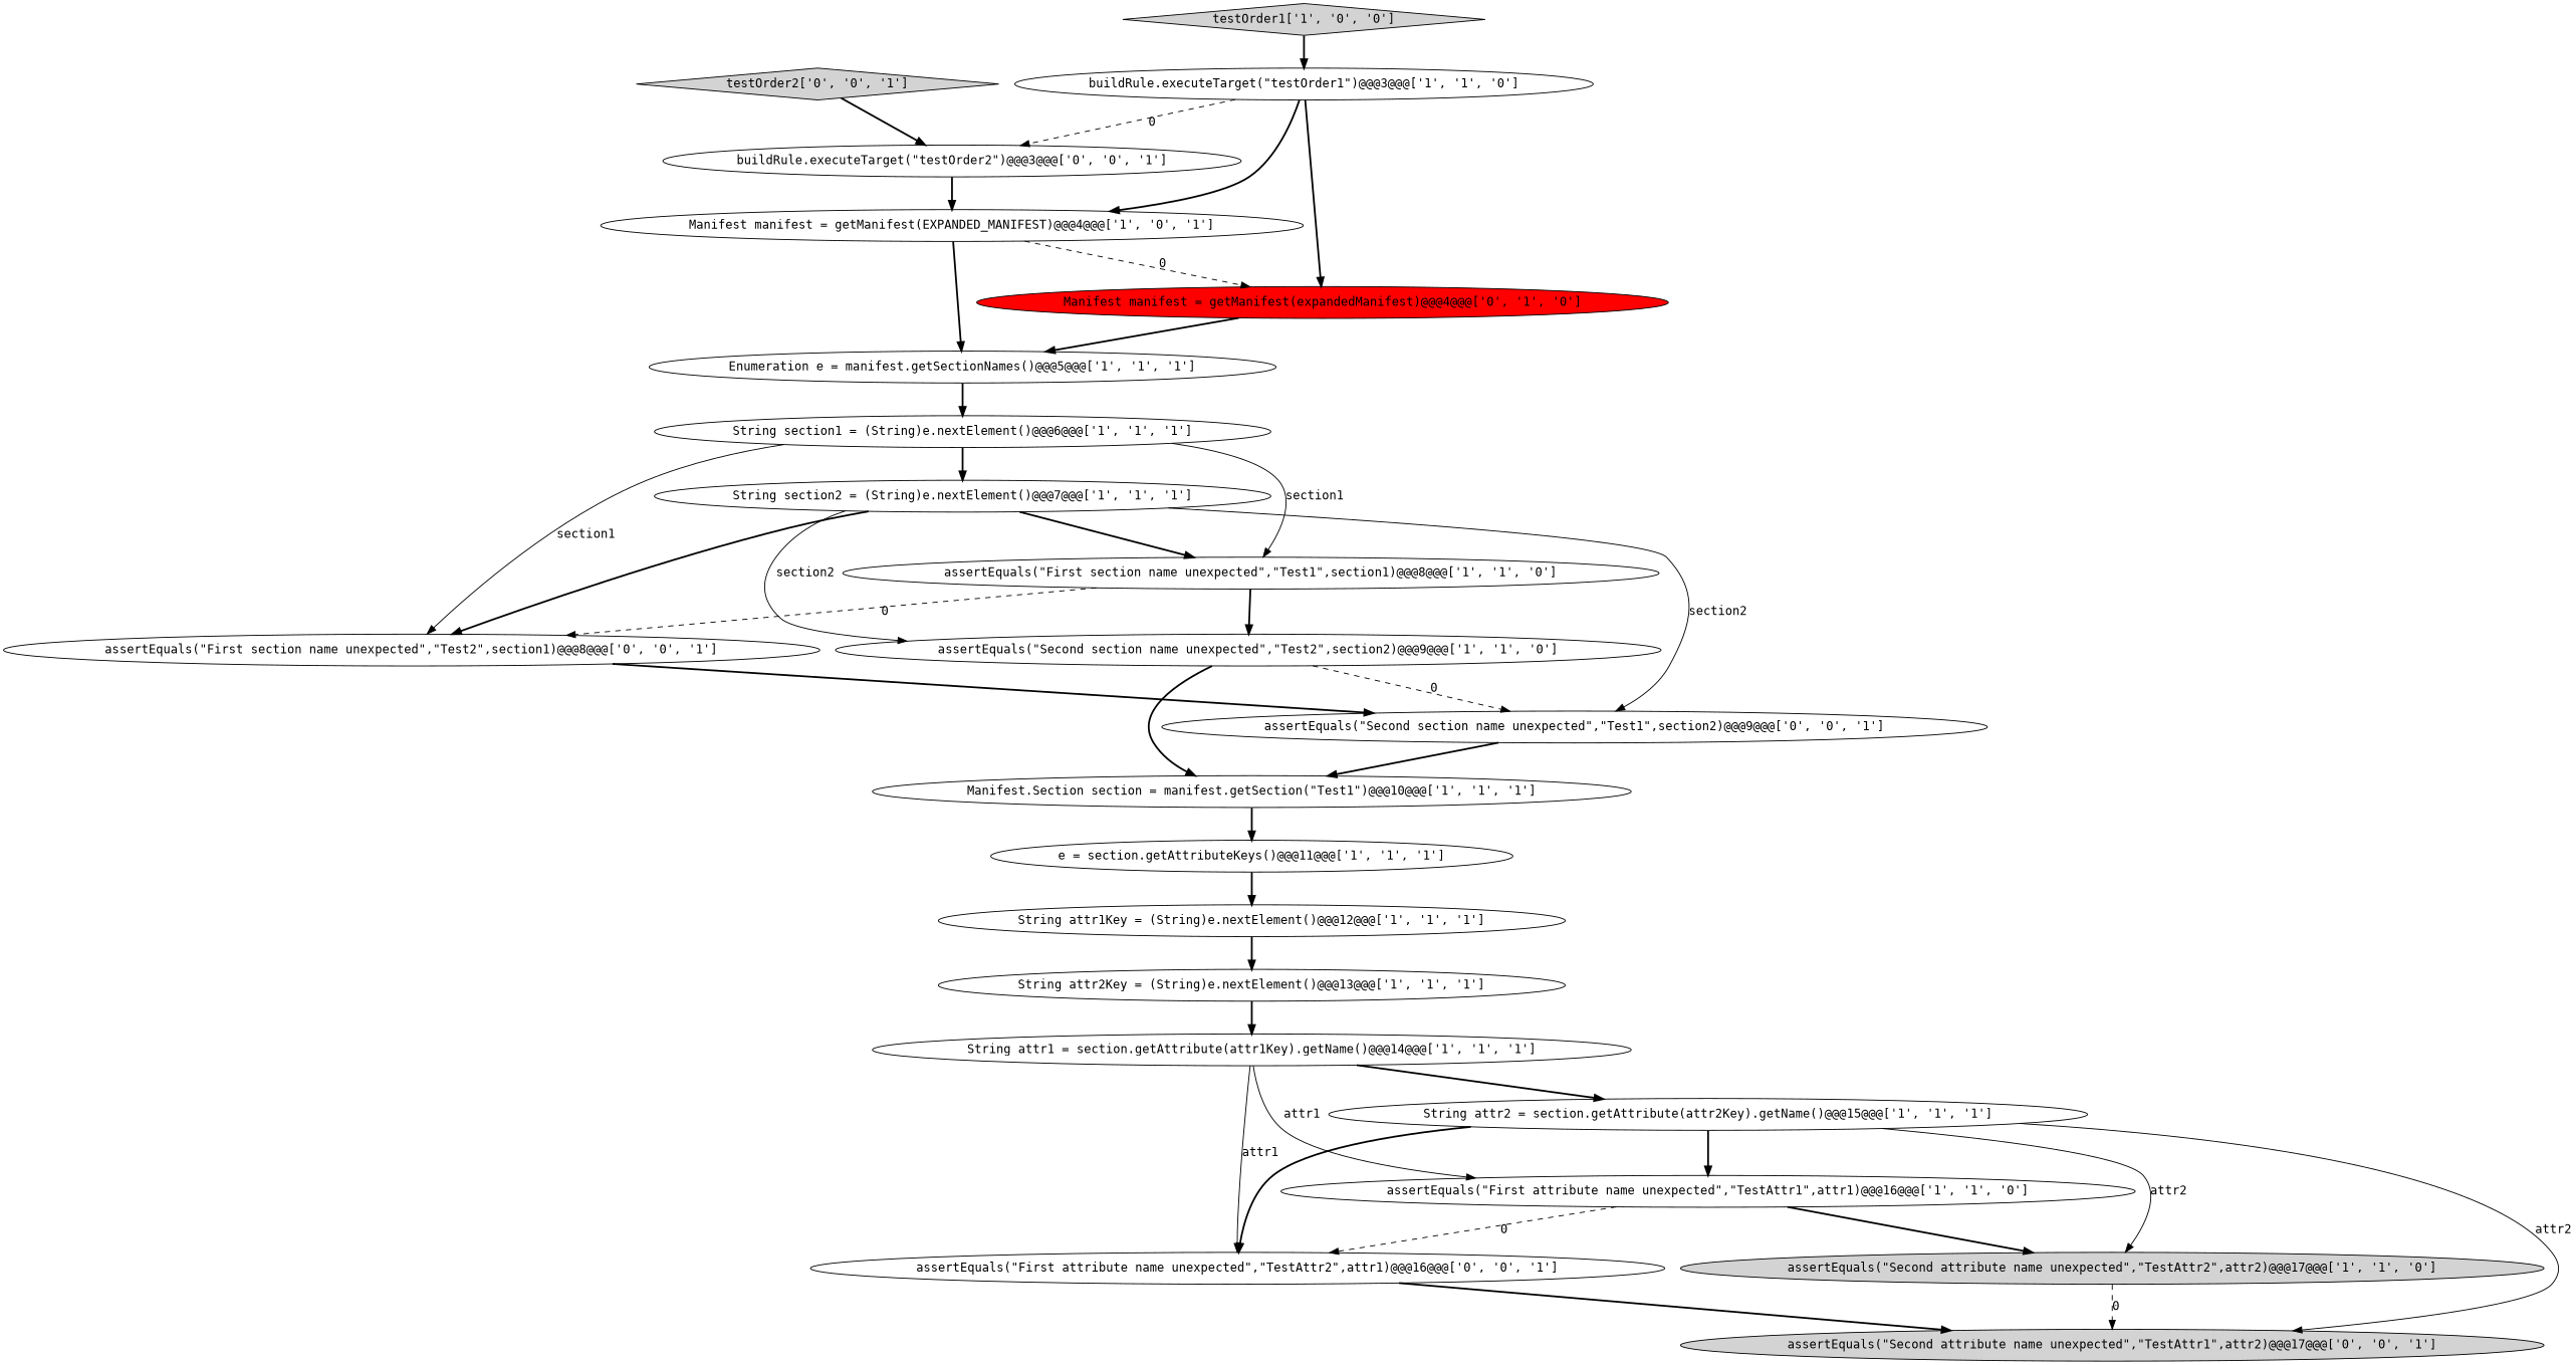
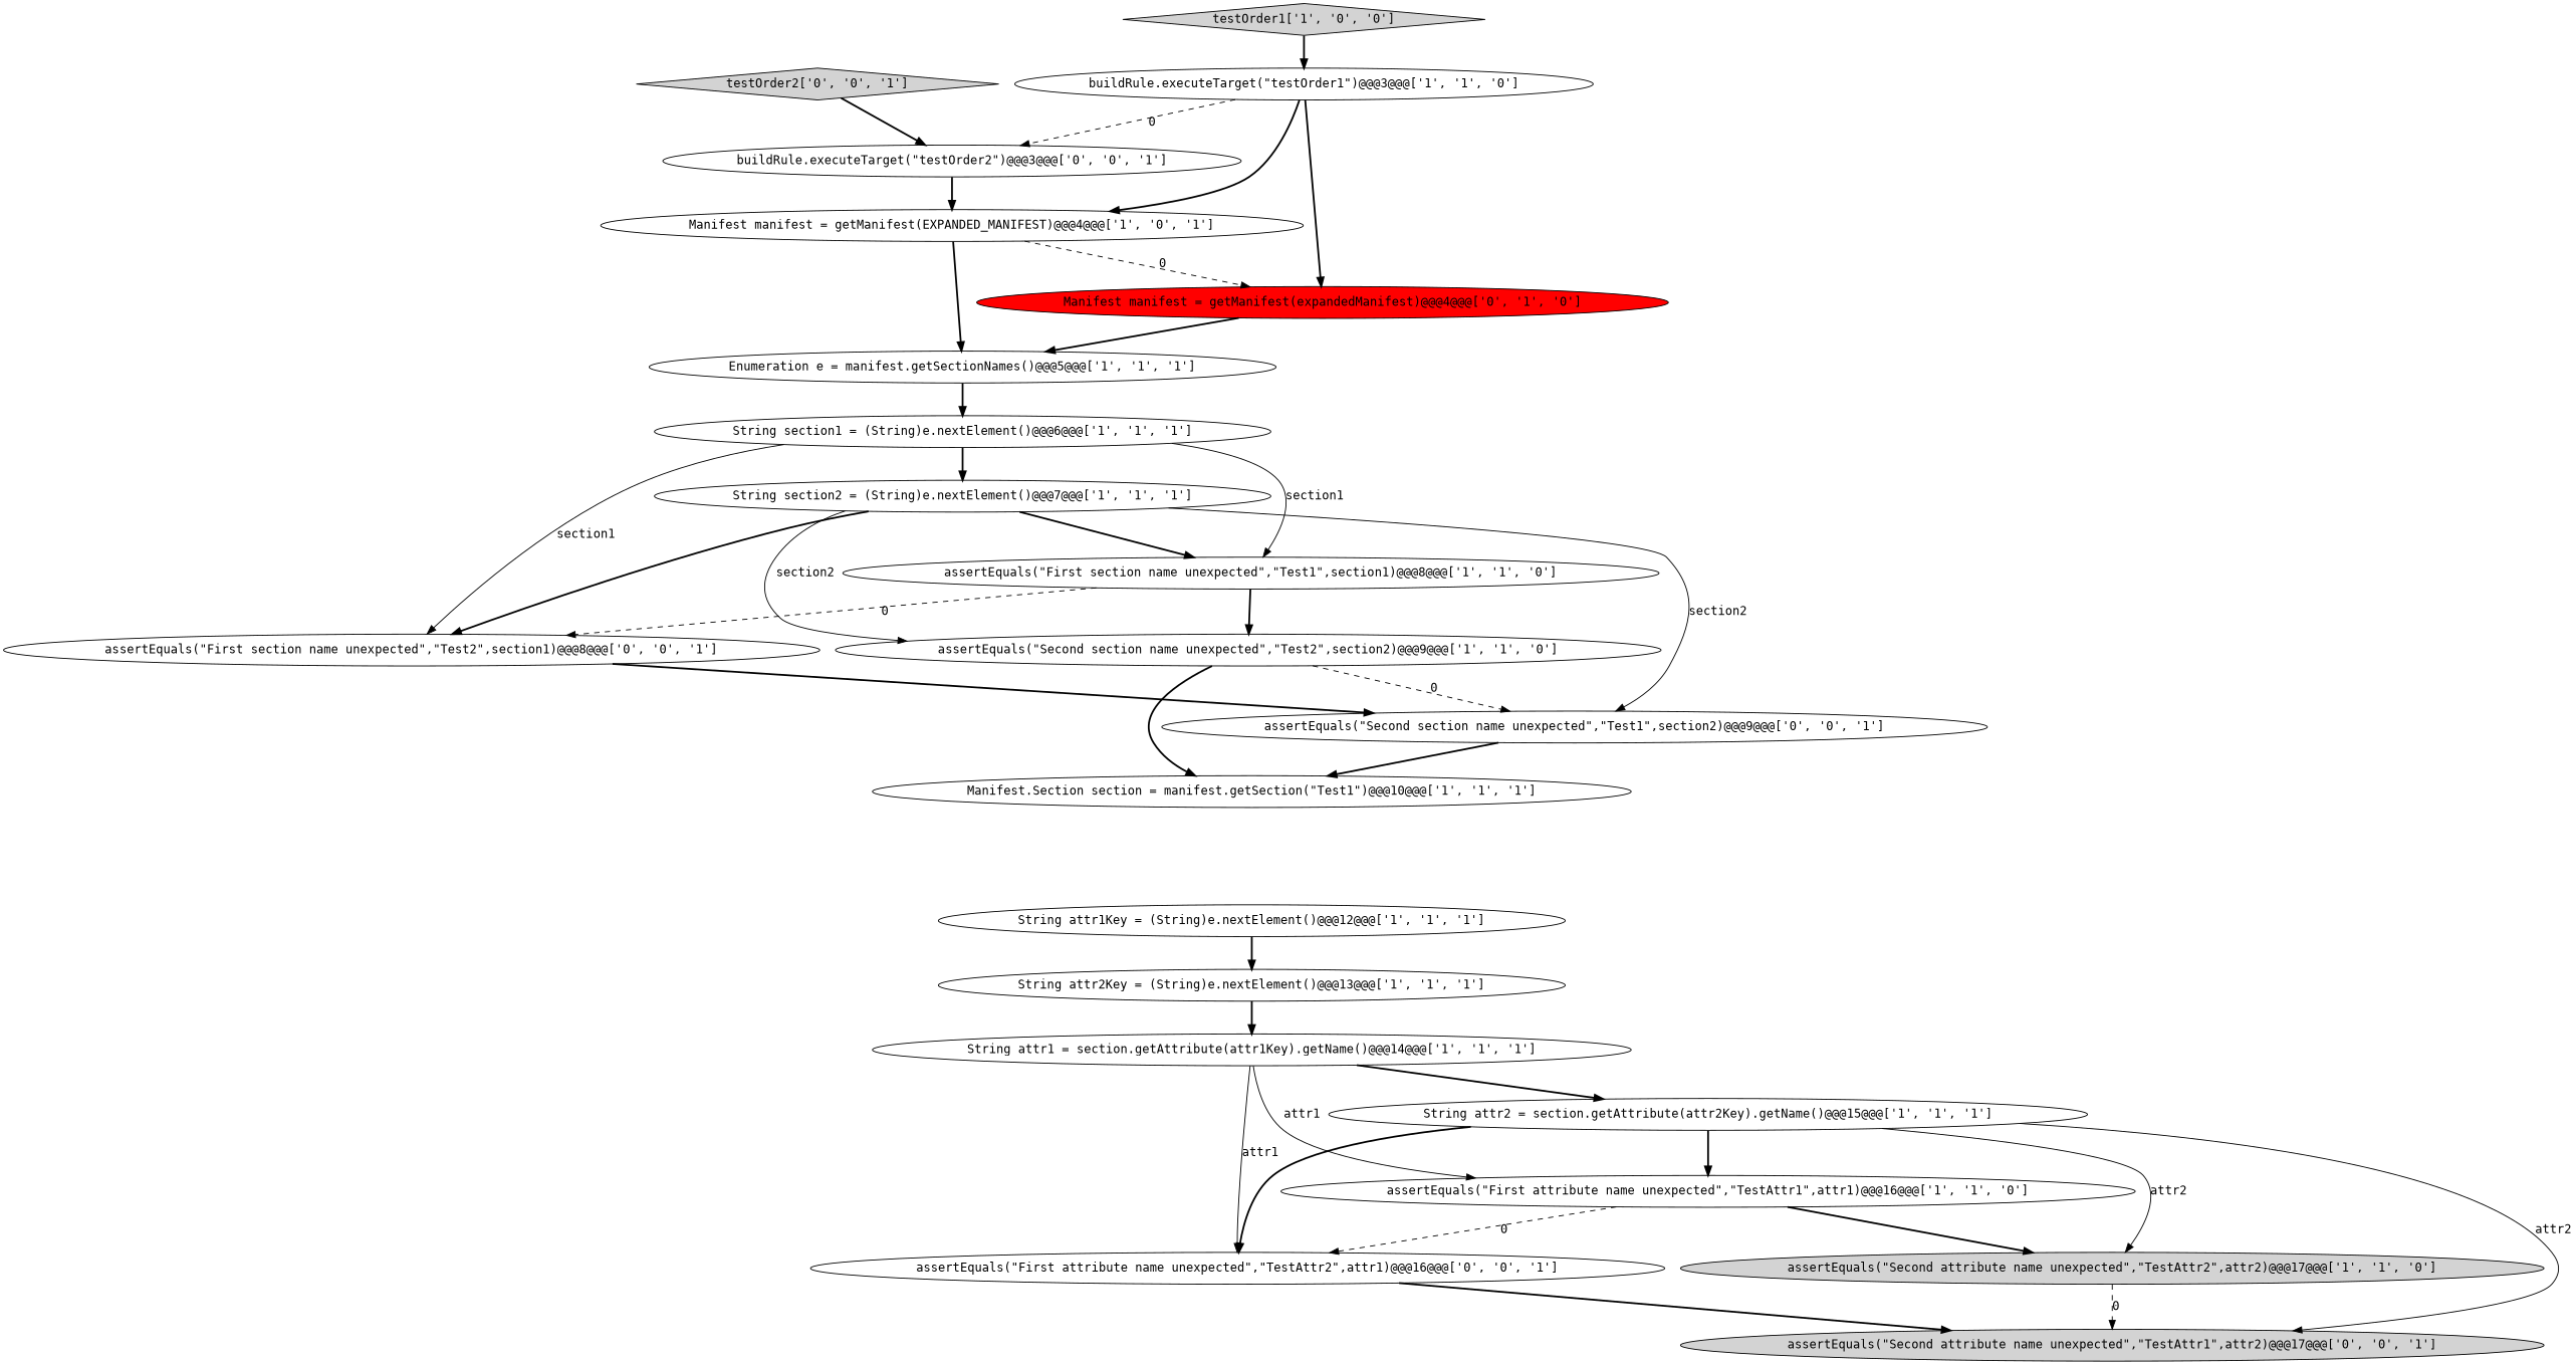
  digraph {
    fontname="DejaVu Sans Mono"
    node [fillcolor=white fontname="DejaVu Sans Mono" shape=ellipse style=filled]
    edge [fontname="DejaVu Sans Mono" style=bold]
-   n1 [label="e = section.getAttributeKeys()@@@11@@@['1', '1', '1']"]
    n2 [label="String attr1Key = (String)e.nextElement()@@@12@@@['1', '1', '1']"]
    n3 [label="String attr2Key = (String)e.nextElement()@@@13@@@['1', '1', '1']"]
    n4 [label="assertEquals(\"Second section name unexpected\",\"Test1\",section2)@@@9@@@['0', '0', '1']"]
    n5 [label="Manifest.Section section = manifest.getSection(\"Test1\")@@@10@@@['1', '1', '1']"]
    n6 [label="assertEquals(\"First section name unexpected\",\"Test2\",section1)@@@8@@@['0', '0', '1']"]
    n7 [label="assertEquals(\"First section name unexpected\",\"Test1\",section1)@@@8@@@['1', '1', '0']"]
    n8 [label="assertEquals(\"Second section name unexpected\",\"Test2\",section2)@@@9@@@['1', '1', '0']"]
    n9 [label="String attr2 = section.getAttribute(attr2Key).getName()@@@15@@@['1', '1', '1']"]
    n10 [fillcolor=lightgray label="assertEquals(\"Second attribute name unexpected\",\"TestAttr1\",attr2)@@@17@@@['0', '0', '1']"]
    n11 [fillcolor=lightgray label="assertEquals(\"Second attribute name unexpected\",\"TestAttr2\",attr2)@@@17@@@['1', '1', '0']"]
    n12 [label="assertEquals(\"First attribute name unexpected\",\"TestAttr2\",attr1)@@@16@@@['0', '0', '1']"]
    n13 [label="assertEquals(\"First attribute name unexpected\",\"TestAttr1\",attr1)@@@16@@@['1', '1', '0']"]
    n14 [fillcolor=lightgray label="testOrder2['0', '0', '1']" shape=diamond]
    n15 [label="buildRule.executeTarget(\"testOrder2\")@@@3@@@['0', '0', '1']"]
    n16 [label="Manifest manifest = getManifest(EXPANDED_MANIFEST)@@@4@@@['1', '0', '1']"]
    n17 [label="Enumeration e = manifest.getSectionNames()@@@5@@@['1', '1', '1']"]
    n18 [fillcolor=red label="Manifest manifest = getManifest(expandedManifest)@@@4@@@['0', '1', '0']"]
    n19 [label="String section1 = (String)e.nextElement()@@@6@@@['1', '1', '1']"]
    n20 [label="String section2 = (String)e.nextElement()@@@7@@@['1', '1', '1']"]
    n21 [label="String attr1 = section.getAttribute(attr1Key).getName()@@@14@@@['1', '1', '1']"]
    n22 [fillcolor=lightgray label="testOrder1['1', '0', '0']" shape=diamond]
    n23 [label="buildRule.executeTarget(\"testOrder1\")@@@3@@@['1', '1', '0']"]
-   n1 -> n2
    n2 -> n3
    n3 -> n21
    n4 -> n5
-   n5 -> n1
    n6 -> n4
    n7 -> n6 [label=0 style=dashed]
    n7 -> n8
    n8 -> n4 [label=0 style=dashed]
    n8 -> n5
    n9 -> n10 [label=attr2 style=solid]
    n9 -> n11 [label=attr2 style=solid]
    n9 -> n12
    n9 -> n13
    n11 -> n10 [label=0 style=dashed]
    n12 -> n10
    n13 -> n11
    n13 -> n12 [label=0 style=dashed]
    n14 -> n15
    n15 -> n16
    n16 -> n17
    n16 -> n18 [label=0 style=dashed]
    n17 -> n19
    n18 -> n17
    n19 -> n6 [label=section1 style=solid]
    n19 -> n7 [label=section1 style=solid]
    n19 -> n20
    n20 -> n4 [label=section2 style=solid]
    n20 -> n6
    n20 -> n7
    n20 -> n8 [label=section2 style=solid]
    n21 -> n9
    n21 -> n12 [label=attr1 style=solid]
    n21 -> n13 [label=attr1 style=solid]
    n22 -> n23
    n23 -> n15 [label=0 style=dashed]
    n23 -> n16
    n23 -> n18
  }
